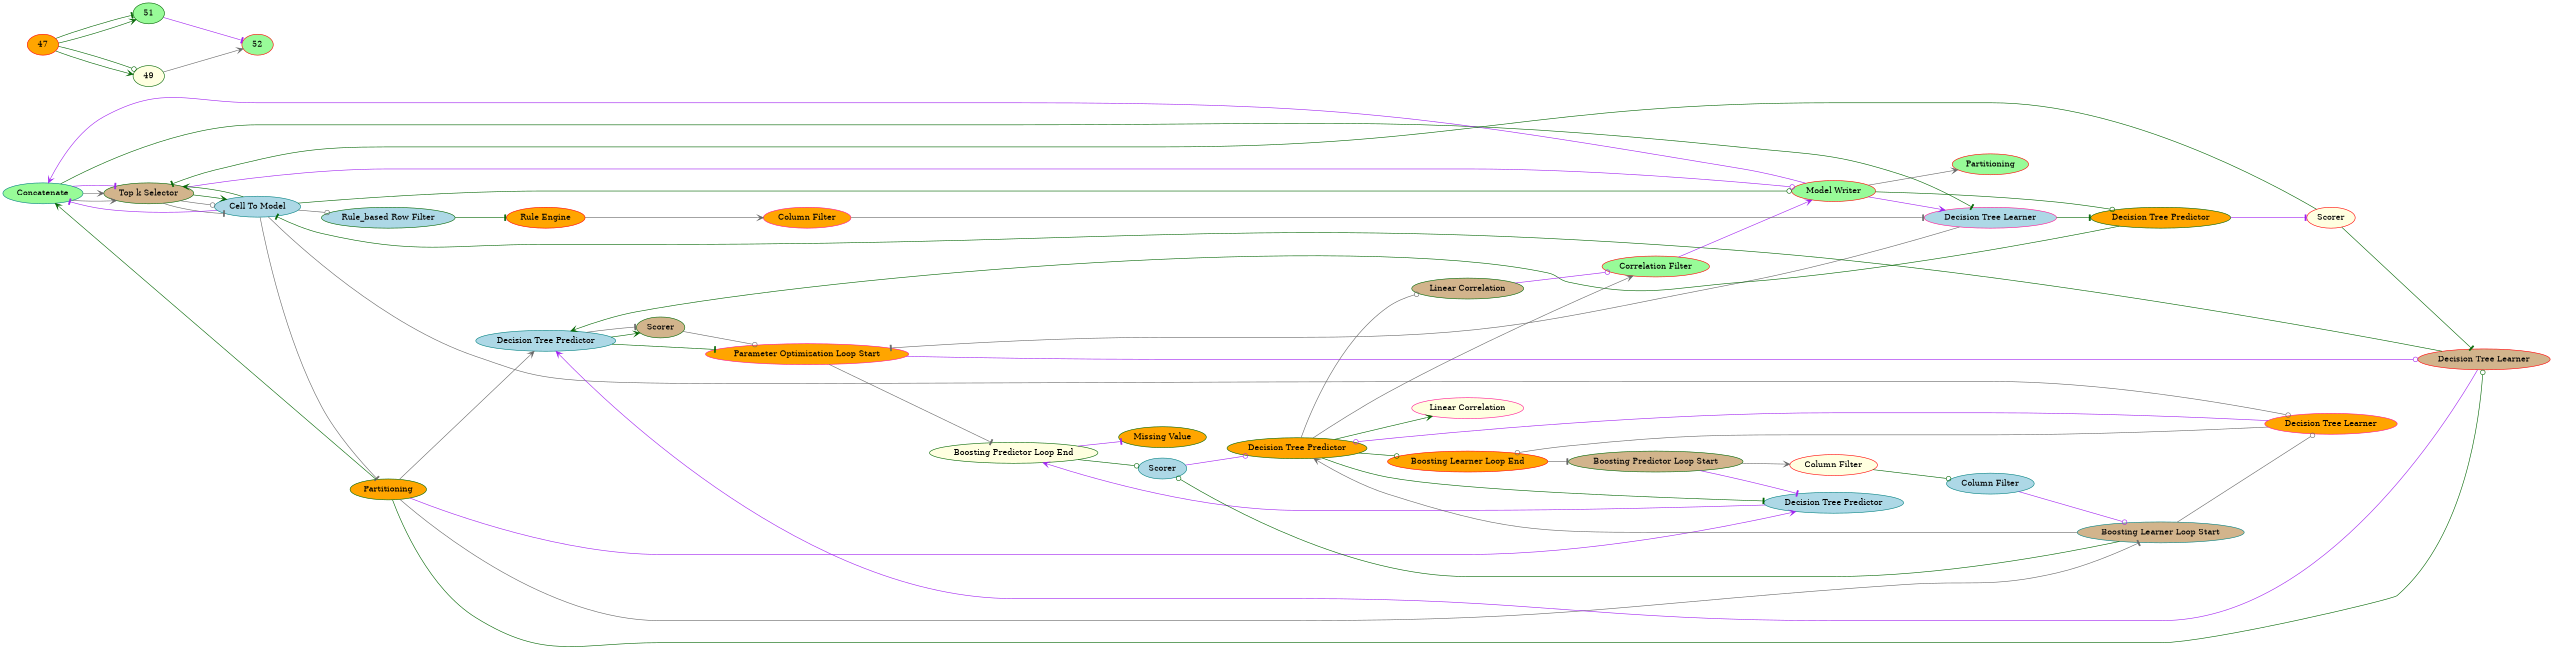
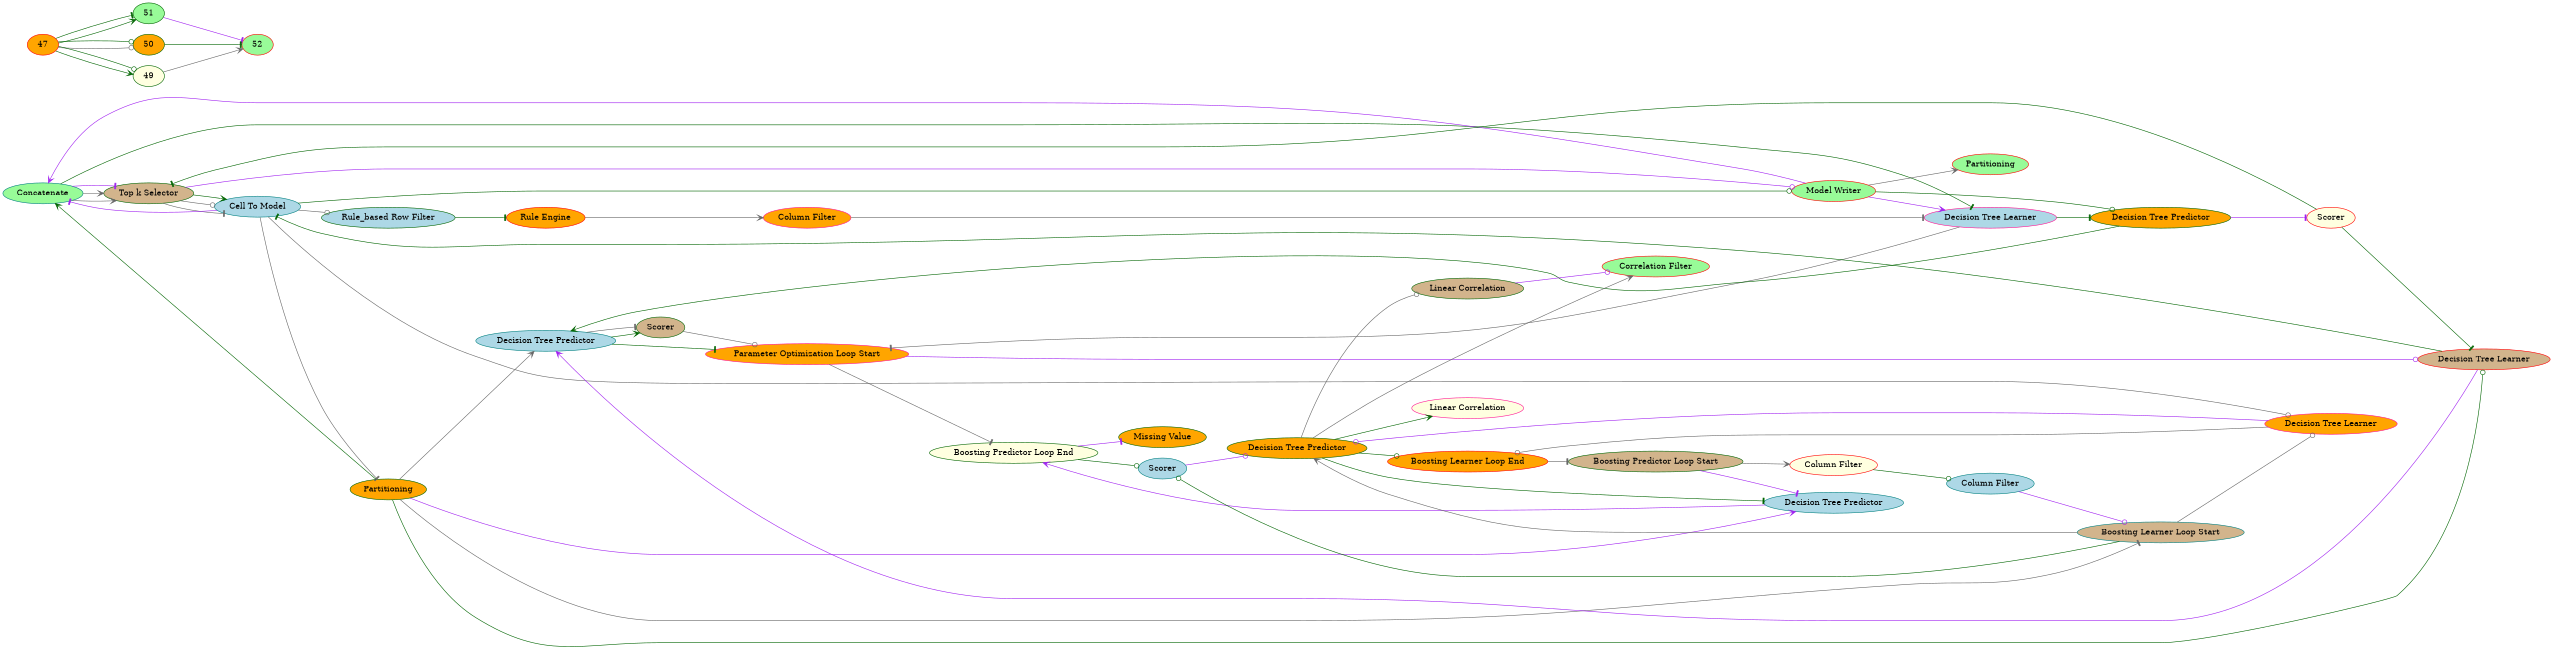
  digraph {
    rankdir=LR
    node [color=darkgreen fillcolor=orange style=filled]
    edge [arrowhead=tee color=darkgreen]
    n1 [color=teal fillcolor=palegreen label=Concatenate]
    n2 [fillcolor=tan label="Top k Selector"]
    n3 [color=deeppink fillcolor=lightblue label="Decision Tree Learner"]
    n4 [color=teal fillcolor=lightblue label="Cell To Model"]
    n5 [color=red fillcolor=palegreen label="Model Writer"]
    n6 [label="Decision Tree Predictor"]
    n7 [color=deeppink label="Parameter Optimization Loop Start"]
    n8 [color=deeppink label="Decision Tree Learner"]
    n9 [fillcolor=lightblue label="Rule_based Row Filter"]
    n10 [label=Partitioning]
    n11 [color=red fillcolor=palegreen label=Partitioning]
    n12 [label="Decision Tree Predictor"]
    n13 [color=red label="Boosting Learner Loop End"]
    n14 [color=red label="Rule Engine"]
    n15 [color=red fillcolor=tan label="Decision Tree Learner"]
    n16 [color=teal fillcolor=lightblue label="Decision Tree Predictor"]
    n17 [color=teal fillcolor=tan label="Boosting Learner Loop Start"]
    n18 [color=teal fillcolor=lightblue label="Decision Tree Predictor"]
    n19 [color=red fillcolor=lightyellow label=Scorer]
    n20 [fillcolor=lightyellow label="Boosting Predictor Loop End"]
    n21 [label="Missing Value"]
    n22 [color=teal fillcolor=lightblue label=Scorer]
    n23 [fillcolor=tan label="Boosting Predictor Loop Start"]
    n24 [color=red fillcolor=lightyellow label="Column Filter"]
    n25 [color=teal fillcolor=lightblue label="Column Filter"]
    n26 [color=red fillcolor=palegreen label="Correlation Filter"]
    n27 [fillcolor=tan label="Linear Correlation"]
    n28 [color=deeppink fillcolor=lightyellow label="Linear Correlation"]
    n29 [color=deeppink label="Column Filter"]
    n30 [fillcolor=tan label=Scorer]
    47 [color=red]
    51 [fillcolor=palegreen]
+   50
    49 [fillcolor=lightyellow]
    52 [color=red fillcolor=palegreen]
    n1 -> n2 [arrowhead=vee color=gray40]
    n1 -> n2 [arrowhead=vee color=gray40]
    n1 -> n2 [color=purple]
    n1 -> n3
    n2 -> n4 [color=gray40]
    n2 -> n4 [arrowhead=odot color=gray40]
    n2 -> n4 [arrowhead=vee]
    n2 -> n5 [arrowhead=odot color=purple]
    n3 -> n6
    n3 -> n7 [color=gray40]
    n4 -> n1 [color=purple]
-   n4 -> n2 [arrowhead=vee]
    n4 -> n5 [arrowhead=odot]
    n4 -> n8 [arrowhead=odot color=gray40]
    n4 -> n9 [arrowhead=odot color=gray40]
    n4 -> n10 [color=gray40]
    n5 -> n1 [arrowhead=vee color=purple]
    n5 -> n3 [arrowhead=vee color=purple]
    n5 -> n6 [arrowhead=odot]
    n5 -> n11 [arrowhead=vee color=gray40]
    n6 -> n18 [arrowhead=vee]
    n6 -> n19 [color=purple]
    n7 -> n15 [arrowhead=odot color=purple]
    n7 -> n20 [color=gray40]
    n8 -> n12 [arrowhead=odot color=purple]
    n8 -> n13 [arrowhead=odot color=gray40]
    n9 -> n14
    n10 -> n1 [arrowhead=vee]
    n10 -> n15 [arrowhead=odot]
    n10 -> n16 [arrowhead=vee color=purple]
    n10 -> n17 [color=gray40]
    n10 -> n18 [arrowhead=vee color=gray40]
    n12 -> n13 [arrowhead=odot]
    n12 -> n16
    n12 -> n26 [arrowhead=vee color=gray40]
    n12 -> n27 [arrowhead=odot color=gray40]
    n12 -> n28 [arrowhead=vee]
    n13 -> n23 [color=gray40]
    n14 -> n29 [arrowhead=vee color=gray40]
    n15 -> n4
    n15 -> n18 [arrowhead=vee color=purple]
    n16 -> n20 [arrowhead=vee color=purple]
    n17 -> n8 [arrowhead=odot color=gray40]
    n17 -> n12 [arrowhead=vee color=gray40]
    n17 -> n22 [arrowhead=odot]
    n18 -> n7
    n18 -> n30 [arrowhead=vee]
    n18 -> n30 [color=gray40]
    n19 -> n2
    n19 -> n15
    n20 -> n21 [color=purple]
    n20 -> n22 [arrowhead=odot]
    n22 -> n12 [arrowhead=odot color=purple]
    n23 -> n16 [color=purple]
    n23 -> n24 [arrowhead=vee color=gray40]
    n24 -> n25 [arrowhead=odot]
    n25 -> n17 [arrowhead=odot color=purple]
-   n26 -> n5 [arrowhead=vee color=purple]
    n27 -> n26 [arrowhead=odot color=purple]
    n29 -> n3 [color=gray40]
    n30 -> n7 [arrowhead=odot color=gray40]
    47 -> 51 [arrowhead=vee]
    47 -> 51
+   47 -> 50 [arrowhead=odot color=gray40]
+   47 -> 50 [arrowhead=odot]
    47 -> 49 [arrowhead=vee]
    47 -> 49 [arrowhead=odot]
    51 -> 52 [color=purple]
+   50 -> 52
    49 -> 52 [arrowhead=vee color=gray40]
  }
